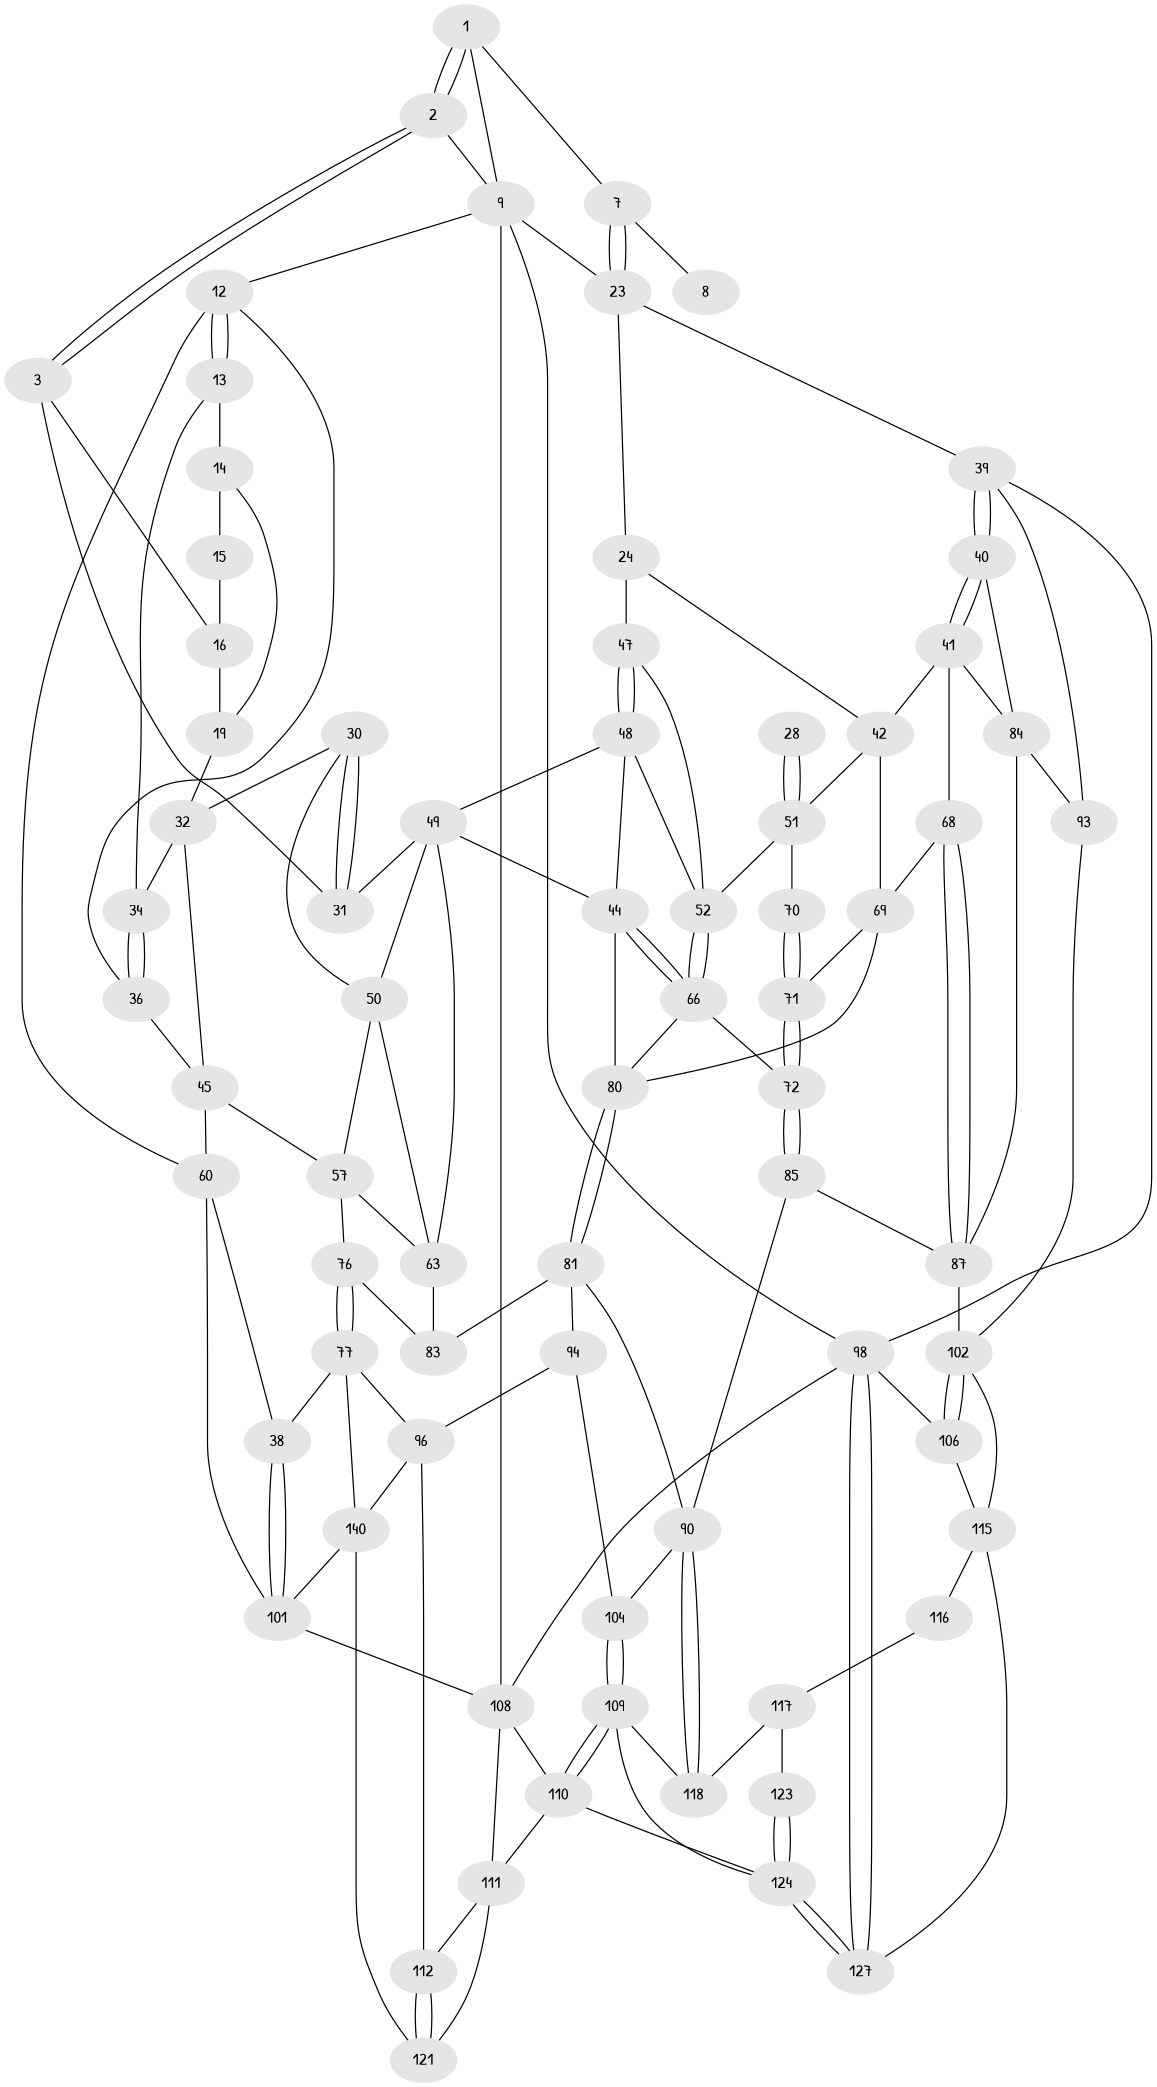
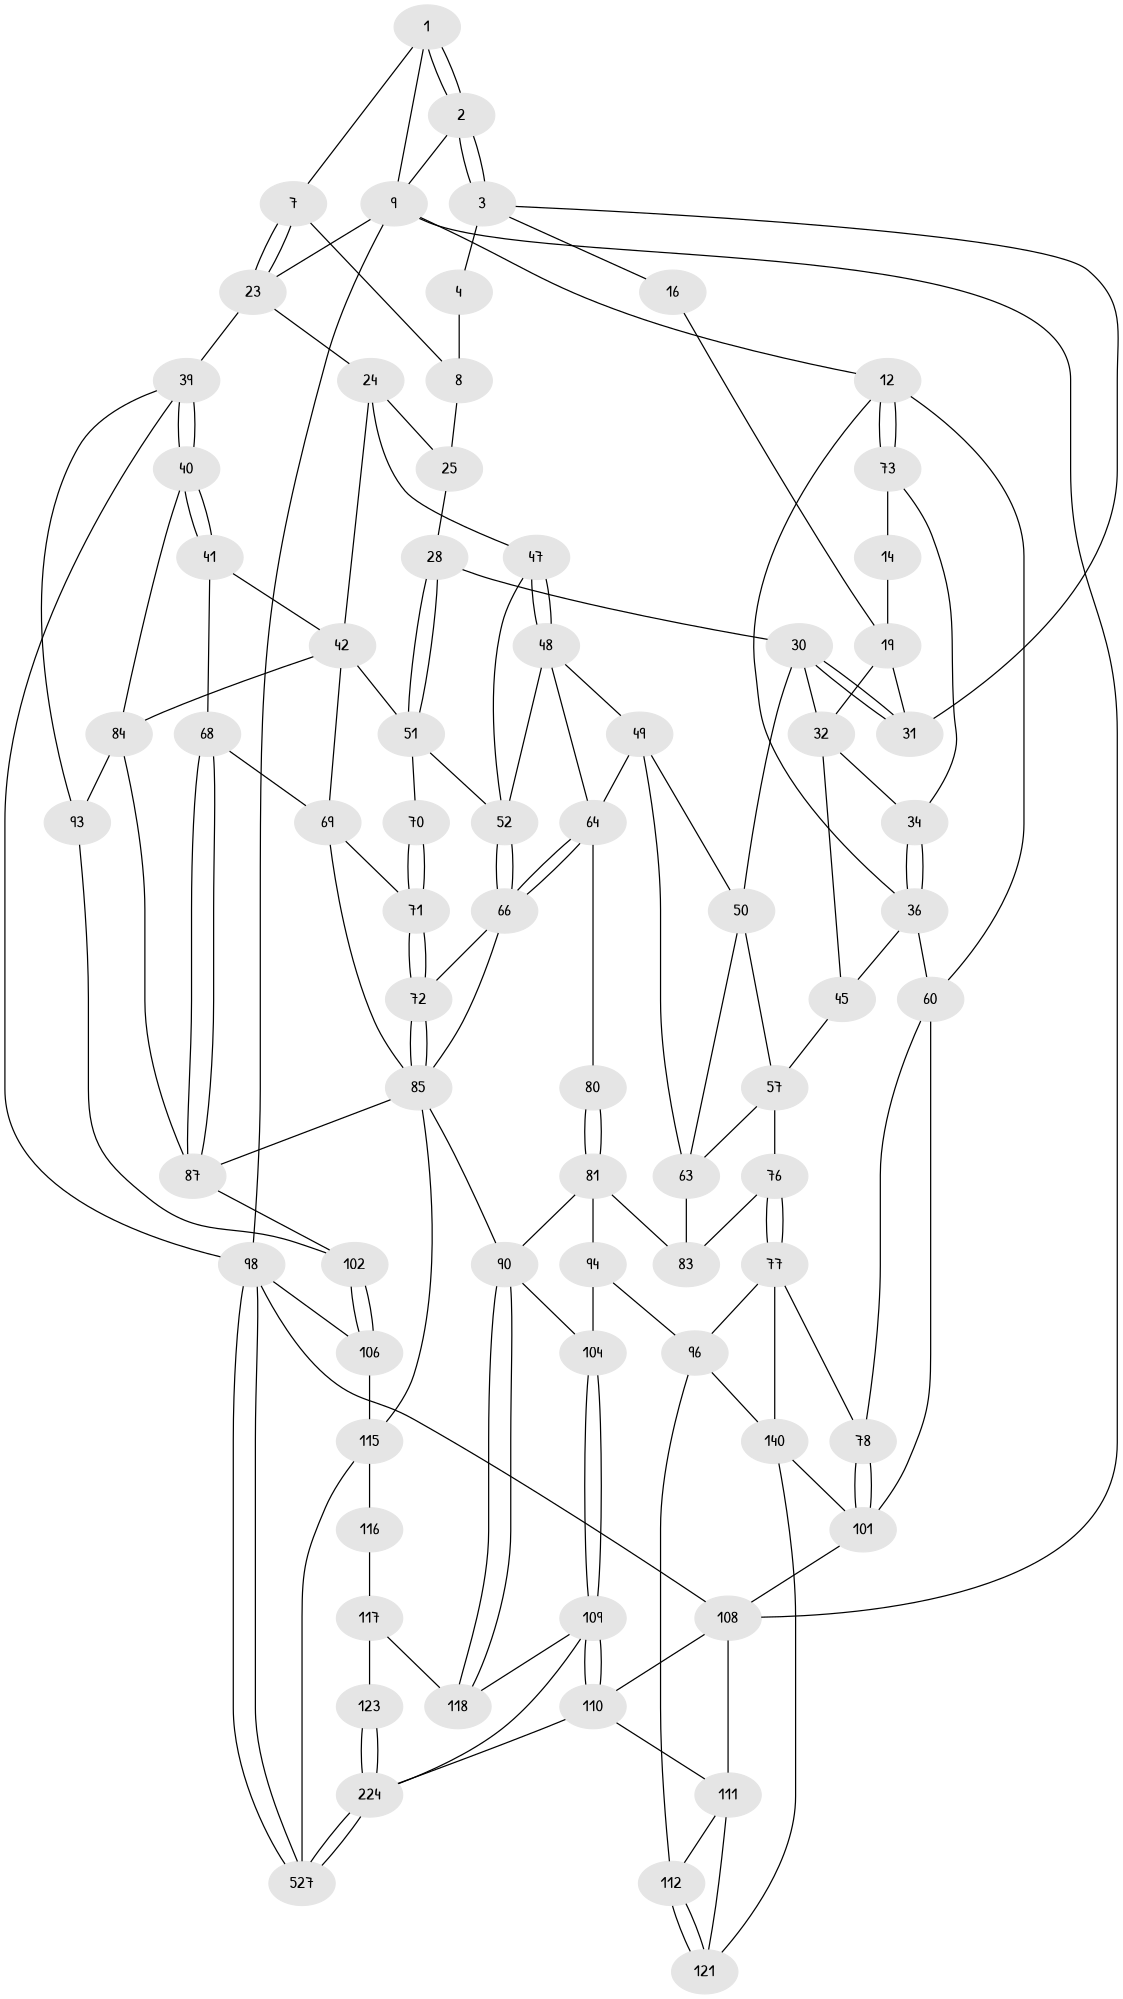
  graph {
    fontname="Patrick Hand"
    node [color=gray90 fontname="Patrick Hand" style=filled]
    edge [fontname="Patrick Hand"]
    1 [super="+6"]
    2 [super="+11"]
    7
    9 [super="+10"]
    3 [super="+17"]
    8 [super="+22"]
    23 [super="+26"]
    12 [super="+38"]
    98 [super="+99"]
    108 [super="+130"]
+   4 [super="+5"]
    16 [super="+18"]
    31
    19 [super="+20"]
+   25 [super="+27"]
    24 [super="+43"]
    39 [super="+92"]
    28 [super="+29"]
-   13
+   13 [label=73]
    36 [super="+37"]
    60 [super="+61"]
    106
-   127
+   127 [label=527]
    110 [super="+129"]
    111 [super="+128"]
    14 [super="+21"]
    34 [super="+35"]
    45 [super="+46"]
-   78 [label=38]
+   78
    101 [super="+107"]
-   15
    32 [super="+33"]
    42 [super="+54"]
    47
    40
    93
    51 [super="+55"]
    69 [super="+74"]
    30 [super="+44"]
    50 [super="+56"]
    48 [super="+59"]
    52 [super="+53"]
    70
    57 [super="+58"]
    63 [super="+79"]
    41 [super="+67"]
    84 [super="+86"]
    102 [super="+103"]
    68
    87 [super="+88"]
    71 [super="+75"]
    85 [super="+89"]
    76
    49 [super="+62"]
-   64 [super="+65" label=44]
+   64 [super="+65"]
    66 [super="+73"]
    80
    83
    72
    77 [super="+97"]
    81 [super="+82"]
    90 [super="+91"]
    96 [super="+113"]
    n64 [label=140 super="+114"]
    112
    121
    94 [super="+95"]
    104 [super="+105"]
    118
    115 [super="+120"]
    109 [super="+119"]
    116
-   124 [super="+125"]
+   124 [super="+125" label=224]
    117 [super="+122"]
    123 [super="+126"]
    1 -- 2
    1 -- 2
    1 -- 7
    1 -- 9
    2 -- 9
    2 -- 3
    2 -- 3
    7 -- 8
    7 -- 23
    7 -- 23
    9 -- 23
    9 -- 12
    9 -- 98
    9 -- 108
+   3 -- 4
    3 -- 16
    3 -- 31
+   8 -- 25
    23 -- 24
    23 -- 39
    12 -- 13
    12 -- 13
    12 -- 36
    12 -- 60
    98 -- 108
    98 -- 106
    98 -- 127
    98 -- 127
    108 -- 110
    108 -- 111
+   4 -- 8 [weight=2]
    16 -- 19
-   49 -- 31
+   19 -- 31
    19 -- 32
+   25 -- 28
+   24 -- 25 [weight=2]
    24 -- 42
    24 -- 47
    39 -- 98
    39 -- 40
    39 -- 40
    39 -- 93
    28 -- 51
    28 -- 51
+   28 -- 30
    13 -- 14
    13 -- 34
    36 -- 45
    60 -- 78
    60 -- 101
    106 -- 115
    110 -- 111
    110 -- 124
    111 -- 112
    111 -- 121
    14 -- 19
-   14 -- 15 [weight=2]
    34 -- 36 [weight=2]
    34 -- 36
-   45 -- 60
+   36 -- 60
    45 -- 57
    78 -- 101
    78 -- 101
    101 -- 108
-   15 -- 16
    32 -- 34
    32 -- 45
    42 -- 51
    42 -- 69
    47 -- 48
    47 -- 48
    47 -- 52
    40 -- 41
    40 -- 41
    40 -- 84
    93 -- 102
    51 -- 52
    51 -- 70
    69 -- 71
-   69 -- 80
+   69 -- 85
    30 -- 31
    30 -- 31
    30 -- 32
    30 -- 50
    50 -- 57
    50 -- 63
    48 -- 52
    48 -- 49
    48 -- 64
    52 -- 66
    52 -- 66
    70 -- 71 [weight=2]
    70 -- 71
    57 -- 63
    57 -- 76
    63 -- 83
    41 -- 42
-   41 -- 84
+   42 -- 84
    41 -- 68
    84 -- 93
    84 -- 87
    102 -- 106
    102 -- 106
-   102 -- 115
+   85 -- 115
    68 -- 69
    68 -- 87
    68 -- 87
    87 -- 102
    71 -- 72
    71 -- 72
    85 -- 87
    85 -- 90
    76 -- 83
    76 -- 77
    76 -- 77
    49 -- 50
    49 -- 63
    49 -- 64
    64 -- 66
    64 -- 66
    64 -- 80
-   66 -- 80
+   66 -- 85
    66 -- 72
    80 -- 81
    80 -- 81
    72 -- 85
    72 -- 85
    77 -- 78
    77 -- 96
    77 -- n64
    81 -- 83
    81 -- 90
    81 -- 94
    90 -- 104
    90 -- 118
    90 -- 118
    96 -- n64
    96 -- 112
    n64 -- 101
    n64 -- 121
    112 -- 121
    112 -- 121
    94 -- 96
    94 -- 104 [weight=2]
    104 -- 109
    104 -- 109
    115 -- 127
    115 -- 116
    109 -- 110
    109 -- 110
    109 -- 118
    109 -- 124
    116 -- 117
    124 -- 127
    124 -- 127
    117 -- 118
    117 -- 123 [weight=2]
    123 -- 124
    123 -- 124
  }
